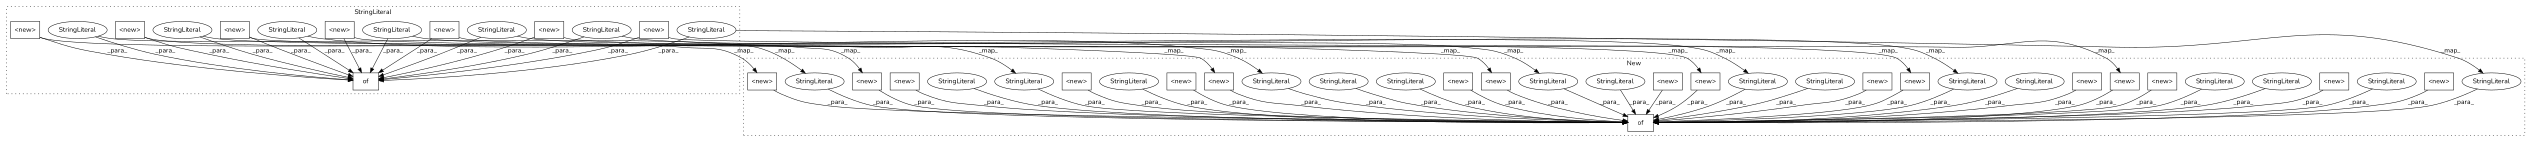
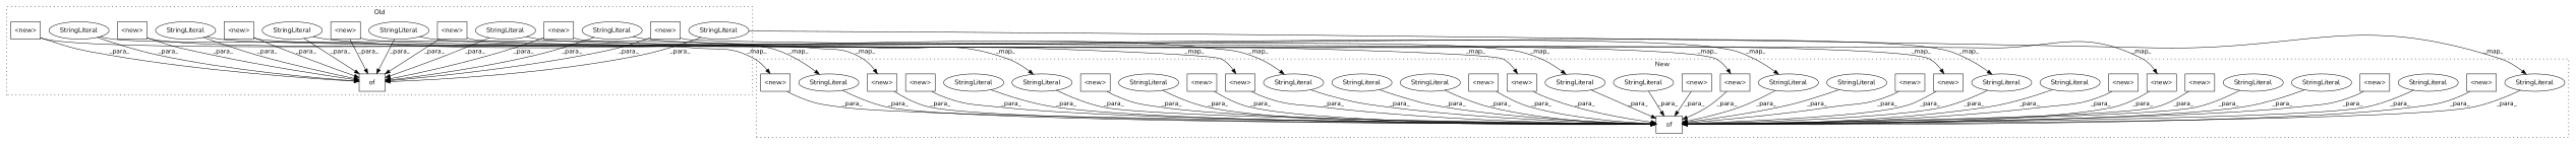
  digraph {
    fontname=Nunito
    node [a=14 l=9 shape=box fontname=Nunito]
    edge [fontname=Nunito]
    n1 [l=12 label="<new>" s=2571]
    n2 [a=32 l="3,1" label=of s="2501,2697"]
    n3 [a=45 l=19 label=StringLiteral s=2584 shape=ellipse]
    n4 [l=13 label="<new>" s=2530]
    n5 [a=45 l=8 label=StringLiteral s=2562 shape=ellipse]
    n6 [l=10 label="<new>" s=2551]
    n7 [a=45 l=5 label=StringLiteral s=2504 shape=ellipse]
    n8 [label="<new>" s=2688]
    n9 [a=45 l=5 label=StringLiteral s=2682 shape=ellipse]
    n10 [l=28 label="<new>" s=2653]
    n11 [a=45 l=6 label=StringLiteral s=2544 shape=ellipse]
    n12 [l=23 label="<new>" s=2604]
    n13 [a=45 l=24 label=StringLiteral s=2628 shape=ellipse]
    n14 [label="<new>" s=2510]
    n15 [a=45 label=StringLiteral s=2520 shape=ellipse]
    n16 [l=12 label="<new>" s=3413]
    n17 [a=32 l="3,1" label=of s="2955,3539"]
    n18 [l=20 label="<new>" s=3221]
    n19 [a=45 l=16 label=StringLiteral s=2974 shape=ellipse]
    n20 [l=15 label="<new>" s=3024]
    n21 [a=45 l=11 label=StringLiteral s=3012 shape=ellipse]
    n22 [a=45 l=22 label=StringLiteral s=3154 shape=ellipse]
    n23 [l=18 label="<new>" s=3257]
    n24 [a=45 l=19 label=StringLiteral s=3426 shape=ellipse]
    n25 [label="<new>" s=3144]
    n26 [a=45 l=20 label=StringLiteral s=3040 shape=ellipse]
    n27 [l=13 label="<new>" s=3124]
    n28 [a=45 l=8 label=StringLiteral s=3404 shape=ellipse]
    n29 [l=33 label="<new>" s=3352]
    n30 [a=45 l=29 label=StringLiteral s=3322 shape=ellipse]
    n31 [l=10 label="<new>" s=3393]
    n32 [a=45 l=5 label=StringLiteral s=2958 shape=ellipse]
    n33 [l=24 label="<new>" s=3061]
    n34 [a=45 l=5 label=StringLiteral s=3138 shape=ellipse]
    n35 [label="<new>" s=3530]
    n36 [a=45 l=5 label=StringLiteral s=3524 shape=ellipse]
    n37 [l=20 label="<new>" s=2991]
    n38 [a=45 l=20 label=StringLiteral s=3276 shape=ellipse]
    n39 [a=45 l=14 label=StringLiteral s=3242 shape=ellipse]
    n40 [l=28 label="<new>" s=3495]
    n41 [a=45 l=6 label=StringLiteral s=3386 shape=ellipse]
    n42 [l=15 label="<new>" s=3098]
    n43 [a=45 l=16 label=StringLiteral s=3204 shape=ellipse]
    n44 [l=24 label="<new>" s=3297]
    n45 [l=23 label="<new>" s=3446]
    n46 [a=45 l=11 label=StringLiteral s=3086 shape=ellipse]
    n47 [l=26 label="<new>" s=3177]
    n48 [a=45 l=24 label=StringLiteral s=3470 shape=ellipse]
    n49 [label="<new>" s=2964]
    n50 [a=45 label=StringLiteral s=3114 shape=ellipse]
    subgraph cluster_1 {
-     label=StringLiteral
+     label=Old
      style=dotted
      n1
      n2
      n3
      n4
      n5
      n6
      n7
      n8
      n9
      n10
      n11
      n12
      n13
      n14
      n15
    }
    subgraph cluster_2 {
      label=New
      style=dotted
      n16
      n17
      n18
      n19
      n20
      n21
      n22
      n23
      n24
      n25
      n26
      n27
      n28
      n29
      n30
      n31
      n32
      n33
      n34
      n35
      n36
      n37
      n38
      n39
      n40
      n41
      n42
      n43
      n44
      n45
      n46
      n47
      n48
      n49
      n50
    }
    n1 -> n2 [label=_para_]
    n1 -> n16 [label=_map_]
    n3 -> n2 [label=_para_]
    n3 -> n24 [label=_map_]
    n4 -> n2 [label=_para_]
    n4 -> n27 [label=_map_]
    n5 -> n2 [label=_para_]
    n5 -> n28 [label=_map_]
    n6 -> n2 [label=_para_]
    n6 -> n31 [label=_map_]
    n7 -> n2 [label=_para_]
    n7 -> n32 [label=_map_]
    n8 -> n2 [label=_para_]
    n8 -> n35 [label=_map_]
    n9 -> n2 [label=_para_]
    n9 -> n36 [label=_map_]
    n10 -> n2 [label=_para_]
    n10 -> n40 [label=_map_]
    n11 -> n2 [label=_para_]
    n11 -> n41 [label=_map_]
    n12 -> n2 [label=_para_]
    n12 -> n45 [label=_map_]
    n13 -> n2 [label=_para_]
    n13 -> n48 [label=_map_]
    n14 -> n2 [label=_para_]
    n14 -> n49 [label=_map_]
    n15 -> n2 [label=_para_]
    n15 -> n50 [label=_map_]
    n16 -> n17 [label=_para_]
    n18 -> n17 [label=_para_]
    n19 -> n17 [label=_para_]
    n20 -> n17 [label=_para_]
    n21 -> n17 [label=_para_]
    n22 -> n17 [label=_para_]
    n23 -> n17 [label=_para_]
    n24 -> n17 [label=_para_]
    n25 -> n17 [label=_para_]
    n26 -> n17 [label=_para_]
    n27 -> n17 [label=_para_]
    n28 -> n17 [label=_para_]
    n29 -> n17 [label=_para_]
    n30 -> n17 [label=_para_]
    n31 -> n17 [label=_para_]
    n32 -> n17 [label=_para_]
    n33 -> n17 [label=_para_]
    n34 -> n17 [label=_para_]
    n35 -> n17 [label=_para_]
    n36 -> n17 [label=_para_]
    n37 -> n17 [label=_para_]
    n38 -> n17 [label=_para_]
    n39 -> n17 [label=_para_]
    n40 -> n17 [label=_para_]
    n41 -> n17 [label=_para_]
    n42 -> n17 [label=_para_]
    n43 -> n17 [label=_para_]
    n44 -> n17 [label=_para_]
    n45 -> n17 [label=_para_]
    n46 -> n17 [label=_para_]
    n47 -> n17 [label=_para_]
    n48 -> n17 [label=_para_]
    n49 -> n17 [label=_para_]
    n50 -> n17 [label=_para_]
  }
